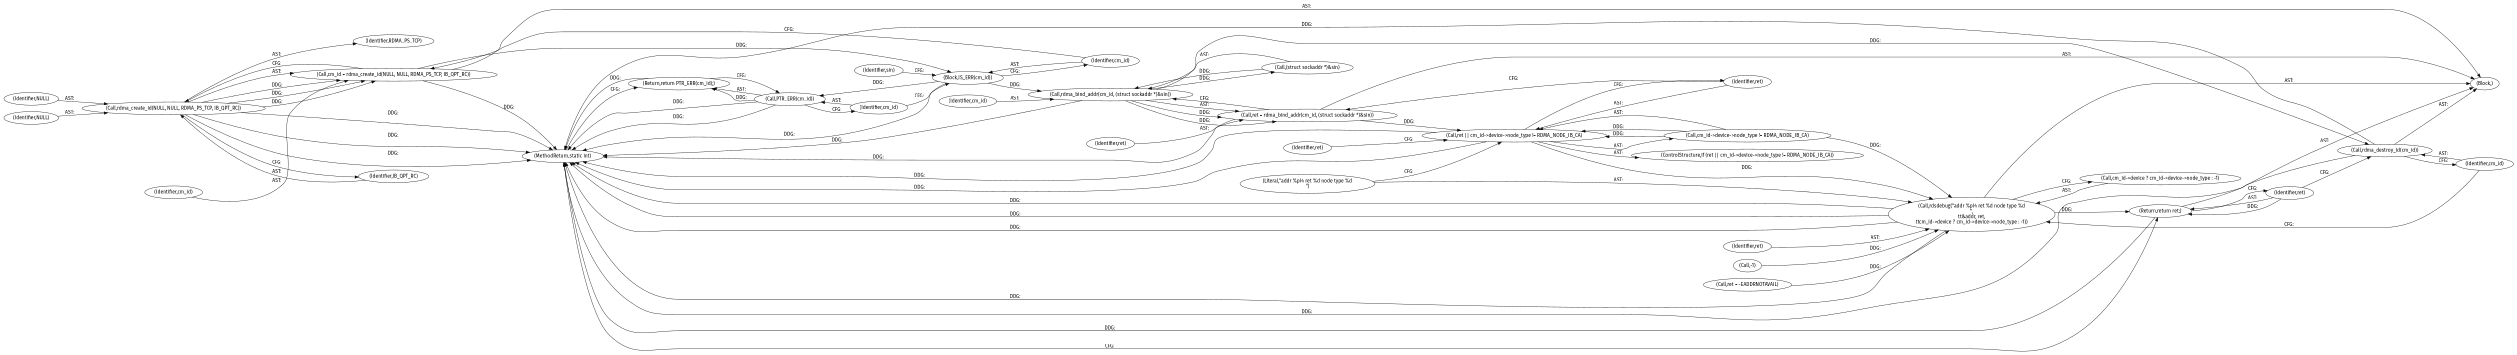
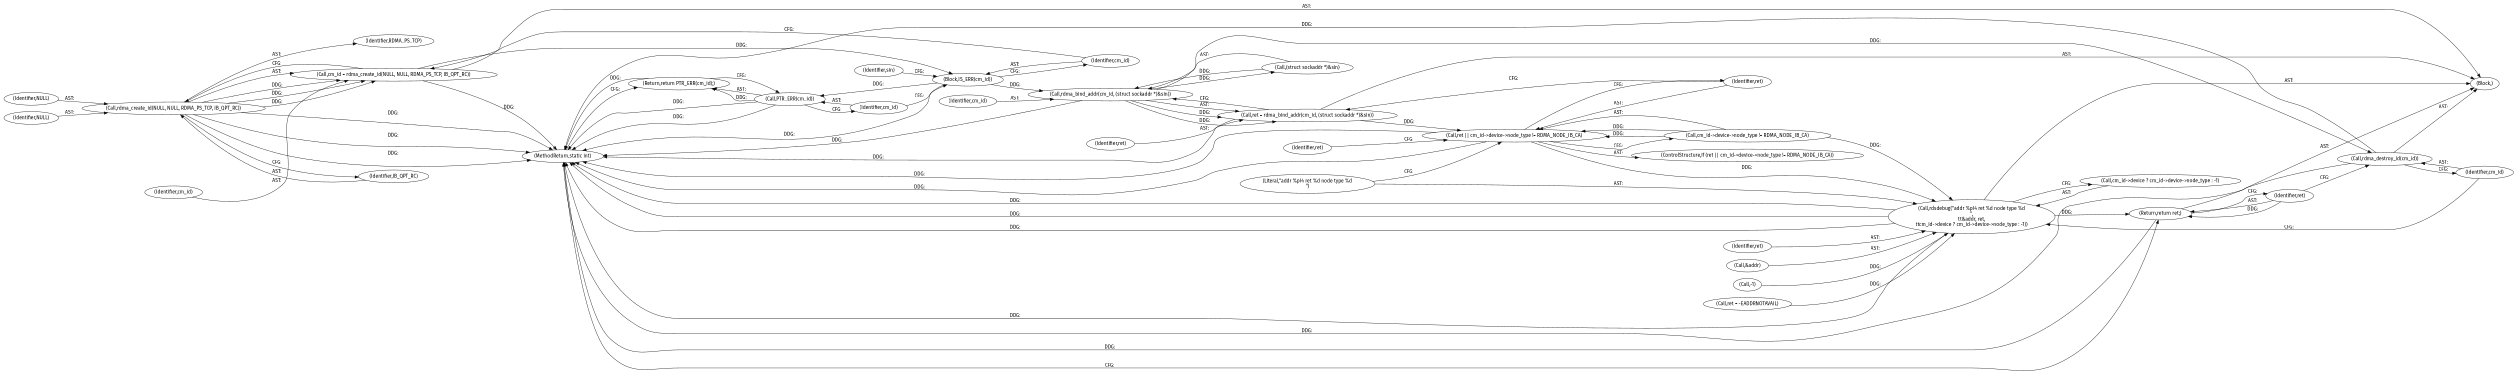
  digraph {
    fontname="Fira Sans"
    rankdir=LR
    node [fontname="Fira Sans"]
    edge [fontname="Fira Sans"]
    n1 [label="(Call,rdma_create_id(NULL, NULL, RDMA_PS_TCP, IB_QPT_RC))"]
    n2 [label="(Call,cm_id = rdma_create_id(NULL, NULL, RDMA_PS_TCP, IB_QPT_RC))"]
    n3 [label="(MethodReturn,static int)"]
    n4 [label="(Identifier,IB_QPT_RC)"]
    n5 [label="(Identifier,RDMA_PS_TCP)"]
    n6 [label="(Block,IS_ERR(cm_id))"]
    n7 [label="(Block,)"]
    n8 [label="(Return,return PTR_ERR(cm_id);)"]
    n9 [label="(Return,return ret;)"]
    n10 [label="(Call,PTR_ERR(cm_id))"]
    n11 [label="(Call,rdma_bind_addr(cm_id, (struct sockaddr *)&sin))"]
    n12 [label="(Identifier,cm_id)"]
    n13 [label="(Identifier,cm_id)"]
    n14 [label="(Call,ret = rdma_bind_addr(cm_id, (struct sockaddr *)&sin))"]
    n15 [label="(Call,rdma_destroy_id(cm_id))"]
    n16 [label="(Call,(struct sockaddr *)&sin)"]
    n17 [label="(Call,ret || cm_id->device->node_type != RDMA_NODE_IB_CA)"]
    n18 [label="(Identifier,cm_id)"]
    n19 [label="(Call,rdsdebug(\"addr %pI4 ret %d node type %d\n\",\n\t\t&addr, ret,\n\t\tcm_id->device ? cm_id->device->node_type : -1))"]
    n20 [label="(Call,cm_id->device->node_type != RDMA_NODE_IB_CA)"]
    n21 [label="(ControlStructure,if (ret || cm_id->device->node_type != RDMA_NODE_IB_CA))"]
    n22 [label="(Identifier,ret)"]
    n23 [label="(Call,cm_id->device ? cm_id->device->node_type : -1)"]
    n24 [label="(Identifier,ret)"]
    n25 [label="(Identifier,ret)"]
    n26 [label="(Identifier,cm_id)"]
    n27 [label="(Identifier,ret)"]
    n28 [label="(Identifier,cm_id)"]
    n29 [label="(Identifier,NULL)"]
+   n30 [label="(Call,&addr)"]
    n31 [label="(Identifier,sin)"]
    n32 [label="(Identifier,ret)"]
    n33 [label="(Identifier,NULL)"]
    n34 [label="(Literal,\"addr %pI4 ret %d node type %d\n\")"]
    n35 [label="(Call,-1)"]
    n36 [label="(Call,ret = -EADDRNOTAVAIL)"]
    n1 -> n2 [label="AST: "]
    n1 -> n2 [label="DDG: "]
    n1 -> n2 [label="DDG: "]
    n1 -> n2 [label="DDG: "]
    n1 -> n3 [label="DDG: "]
    n1 -> n3 [label="DDG: "]
    n1 -> n3 [label="DDG: "]
    n1 -> n4 [label="CFG: "]
    n1 -> n5 [label="AST: "]
    n2 -> n1 [label="CFG: "]
    n2 -> n3 [label="DDG: "]
    n2 -> n6 [label="DDG: "]
    n2 -> n7 [label="AST: "]
    n3 -> n8 [label="CFG: "]
    n3 -> n9 [label="CFG: "]
    n4 -> n1 [label="AST: "]
    n6 -> n3 [label="DDG: "]
    n6 -> n10 [label="DDG: "]
    n6 -> n11 [label="DDG: "]
    n6 -> n12 [label="CFG: "]
    n8 -> n3 [label="DDG: "]
    n8 -> n10 [label="CFG: "]
    n9 -> n3 [label="DDG: "]
    n9 -> n7 [label="AST: "]
    n9 -> n24 [label="CFG: "]
    n10 -> n3 [label="DDG: "]
    n10 -> n3 [label="DDG: "]
    n10 -> n8 [label="AST: "]
    n10 -> n8 [label="DDG: "]
    n10 -> n13 [label="CFG: "]
    n11 -> n3 [label="DDG: "]
    n11 -> n14 [label="AST: "]
    n11 -> n14 [label="DDG: "]
    n11 -> n14 [label="DDG: "]
    n11 -> n15 [label="DDG: "]
    n11 -> n16 [label="DDG: "]
    n12 -> n2 [label="CFG: "]
    n12 -> n6 [label="AST: "]
    n13 -> n6 [label="CFG: "]
    n13 -> n10 [label="AST: "]
    n14 -> n3 [label="DDG: "]
    n14 -> n7 [label="AST: "]
    n14 -> n11 [label="CFG: "]
    n14 -> n17 [label="DDG: "]
    n15 -> n3 [label="DDG: "]
    n15 -> n3 [label="DDG: "]
    n15 -> n7 [label="AST: "]
    n15 -> n18 [label="CFG: "]
    n16 -> n11 [label="AST: "]
    n16 -> n11 [label="DDG: "]
    n17 -> n3 [label="DDG: "]
    n17 -> n3 [label="DDG: "]
    n17 -> n19 [label="DDG: "]
-   n17 -> n20 [label="AST: "]
+   n17 -> n20 [label="CFG: "]
    n17 -> n21 [label="AST: "]
    n17 -> n22 [label="CFG: "]
    n18 -> n15 [label="AST: "]
    n18 -> n19 [label="CFG: "]
    n19 -> n3 [label="DDG: "]
    n19 -> n3 [label="DDG: "]
    n19 -> n3 [label="DDG: "]
    n19 -> n3 [label="DDG: "]
    n19 -> n7 [label="AST: "]
    n19 -> n9 [label="DDG: "]
    n19 -> n23 [label="CFG: "]
    n20 -> n17 [label="AST: "]
    n20 -> n17 [label="DDG: "]
    n20 -> n17 [label="DDG: "]
    n20 -> n19 [label="DDG: "]
    n22 -> n14 [label="CFG: "]
    n22 -> n17 [label="AST: "]
    n23 -> n19 [label="AST: "]
    n24 -> n9 [label="AST: "]
    n24 -> n9 [label="DDG: "]
    n24 -> n15 [label="CFG: "]
    n25 -> n19 [label="AST: "]
    n26 -> n11 [label="AST: "]
    n27 -> n14 [label="AST: "]
    n28 -> n2 [label="AST: "]
    n29 -> n1 [label="AST: "]
+   n30 -> n19 [label="AST: "]
    n31 -> n6 [label="CFG: "]
    n32 -> n17 [label="CFG: "]
    n33 -> n1 [label="AST: "]
    n34 -> n17 [label="CFG: "]
    n34 -> n19 [label="AST: "]
    n35 -> n19 [label="DDG: "]
    n36 -> n19 [label="DDG: "]
  }
